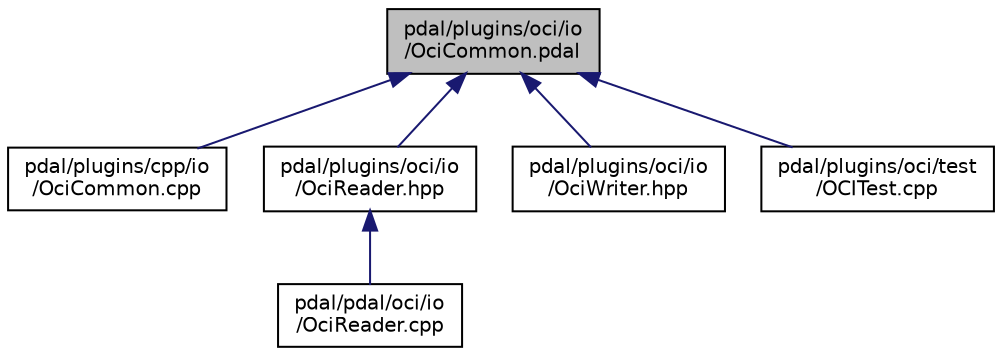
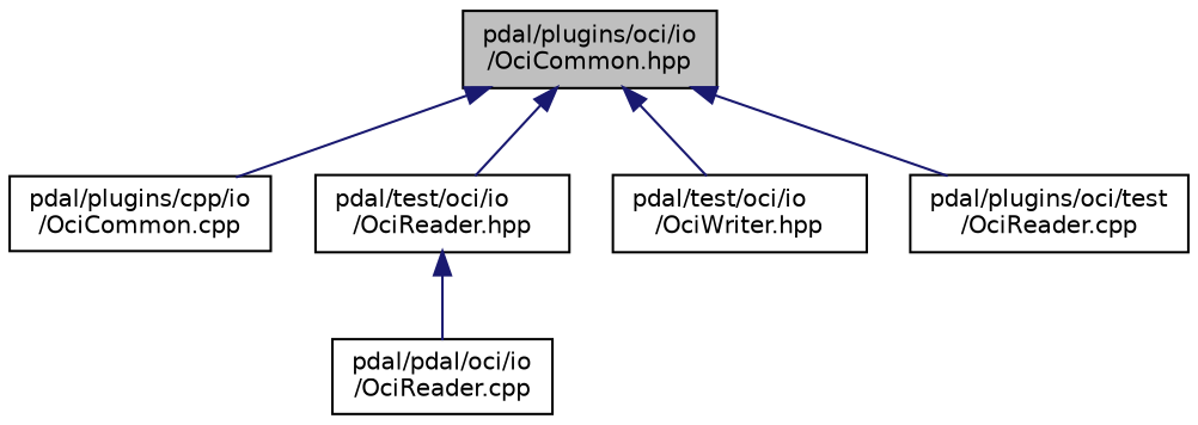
  digraph {
    node [color=black fillcolor=white fontname=Helvetica fontsize=10 shape=record style=filled]
    edge [color=midnightblue dir=back fontname=Helvetica fontsize=10 labelfontname=Helvetica labelfontsize=10 style=solid]
-   n1 [fillcolor=grey75 fontcolor=black height=0.2 label="pdal/plugins/oci/io\l/OciCommon.pdal" width=0.4]
+   n1 [fillcolor=grey75 fontcolor=black height=0.2 label="pdal/plugins/oci/io\l/OciCommon.hpp" width=0.4]
    n2 [height=0.2 label="pdal/plugins/cpp/io\l/OciCommon.cpp" width=0.4]
-   n3 [height=0.2 label="pdal/plugins/oci/io\l/OciReader.hpp" width=0.4]
-   n4 [height=0.2 label="pdal/plugins/oci/io\l/OciWriter.hpp" width=0.4]
-   n5 [height=0.2 label="pdal/plugins/oci/test\l/OCITest.cpp" width=0.4]
+   n3 [height=0.2 label="pdal/test/oci/io\l/OciReader.hpp" width=0.4]
+   n4 [height=0.2 label="pdal/test/oci/io\l/OciWriter.hpp" width=0.4]
+   n5 [height=0.2 label="pdal/plugins/oci/test\l/OciReader.cpp" width=0.4]
    n6 [height=0.2 label="pdal/pdal/oci/io\l/OciReader.cpp" width=0.4]
    n1 -> n2
    n1 -> n3
    n1 -> n4
    n1 -> n5
    n3 -> n6
  }
